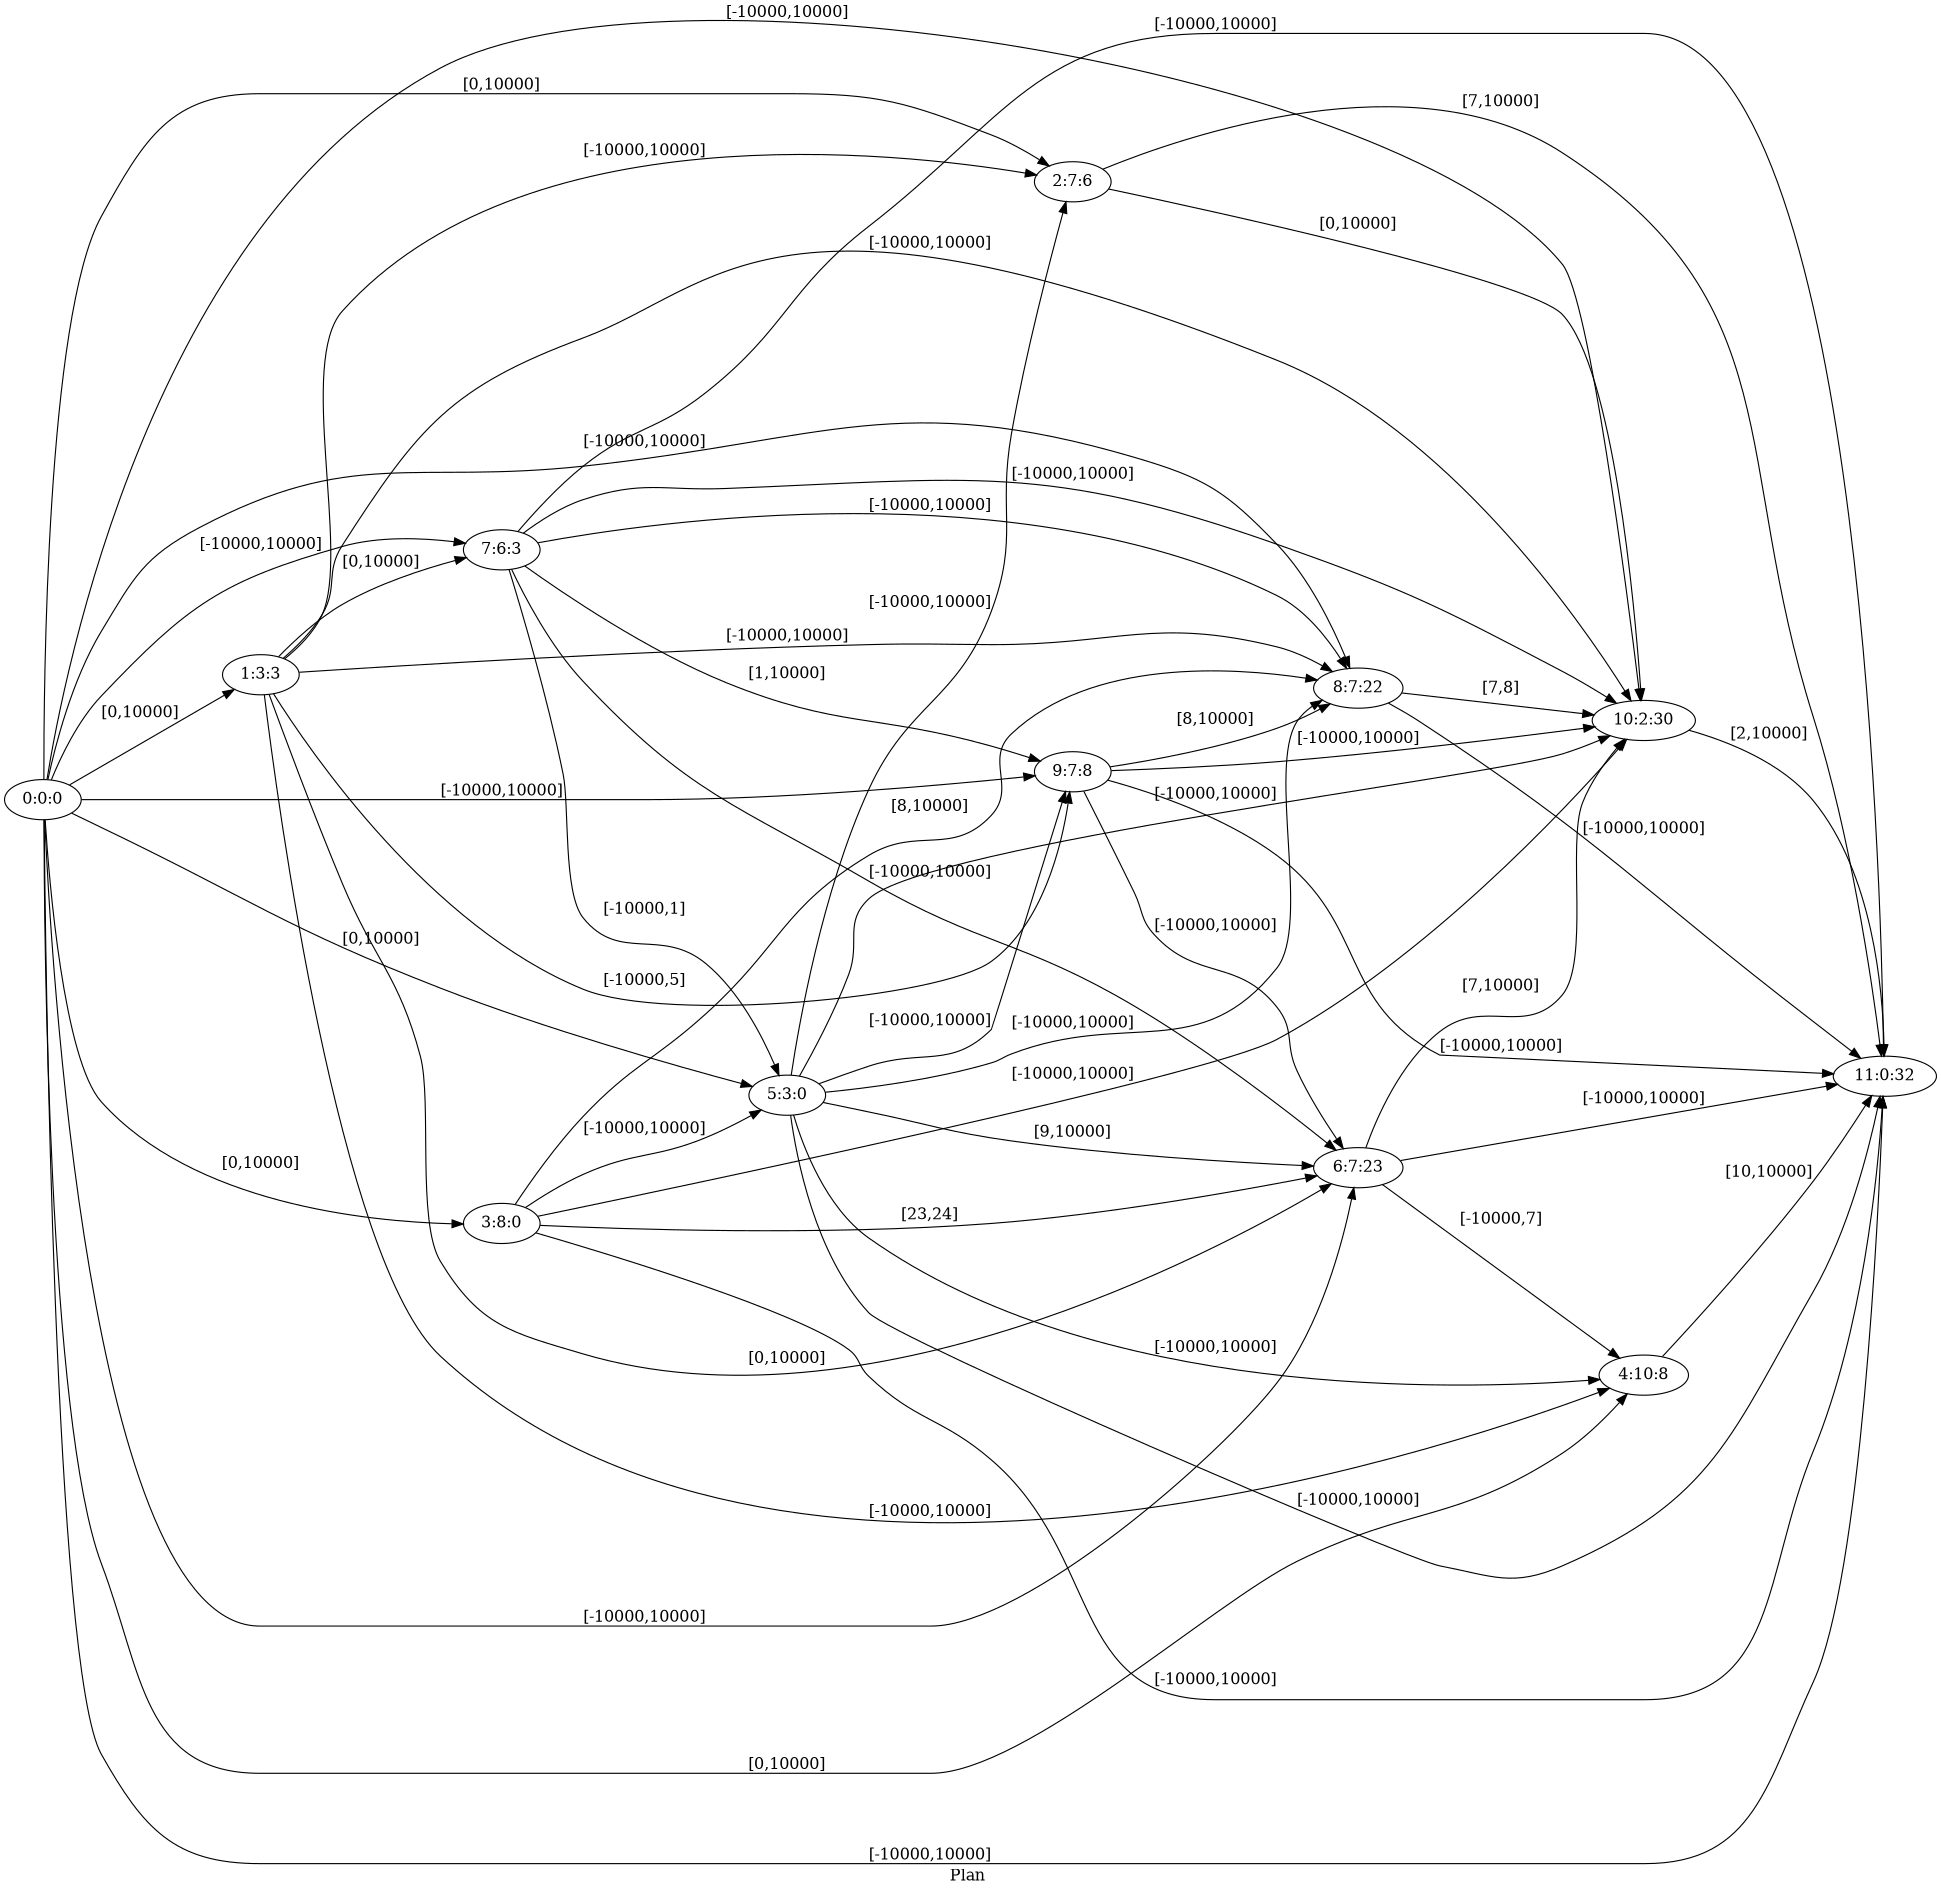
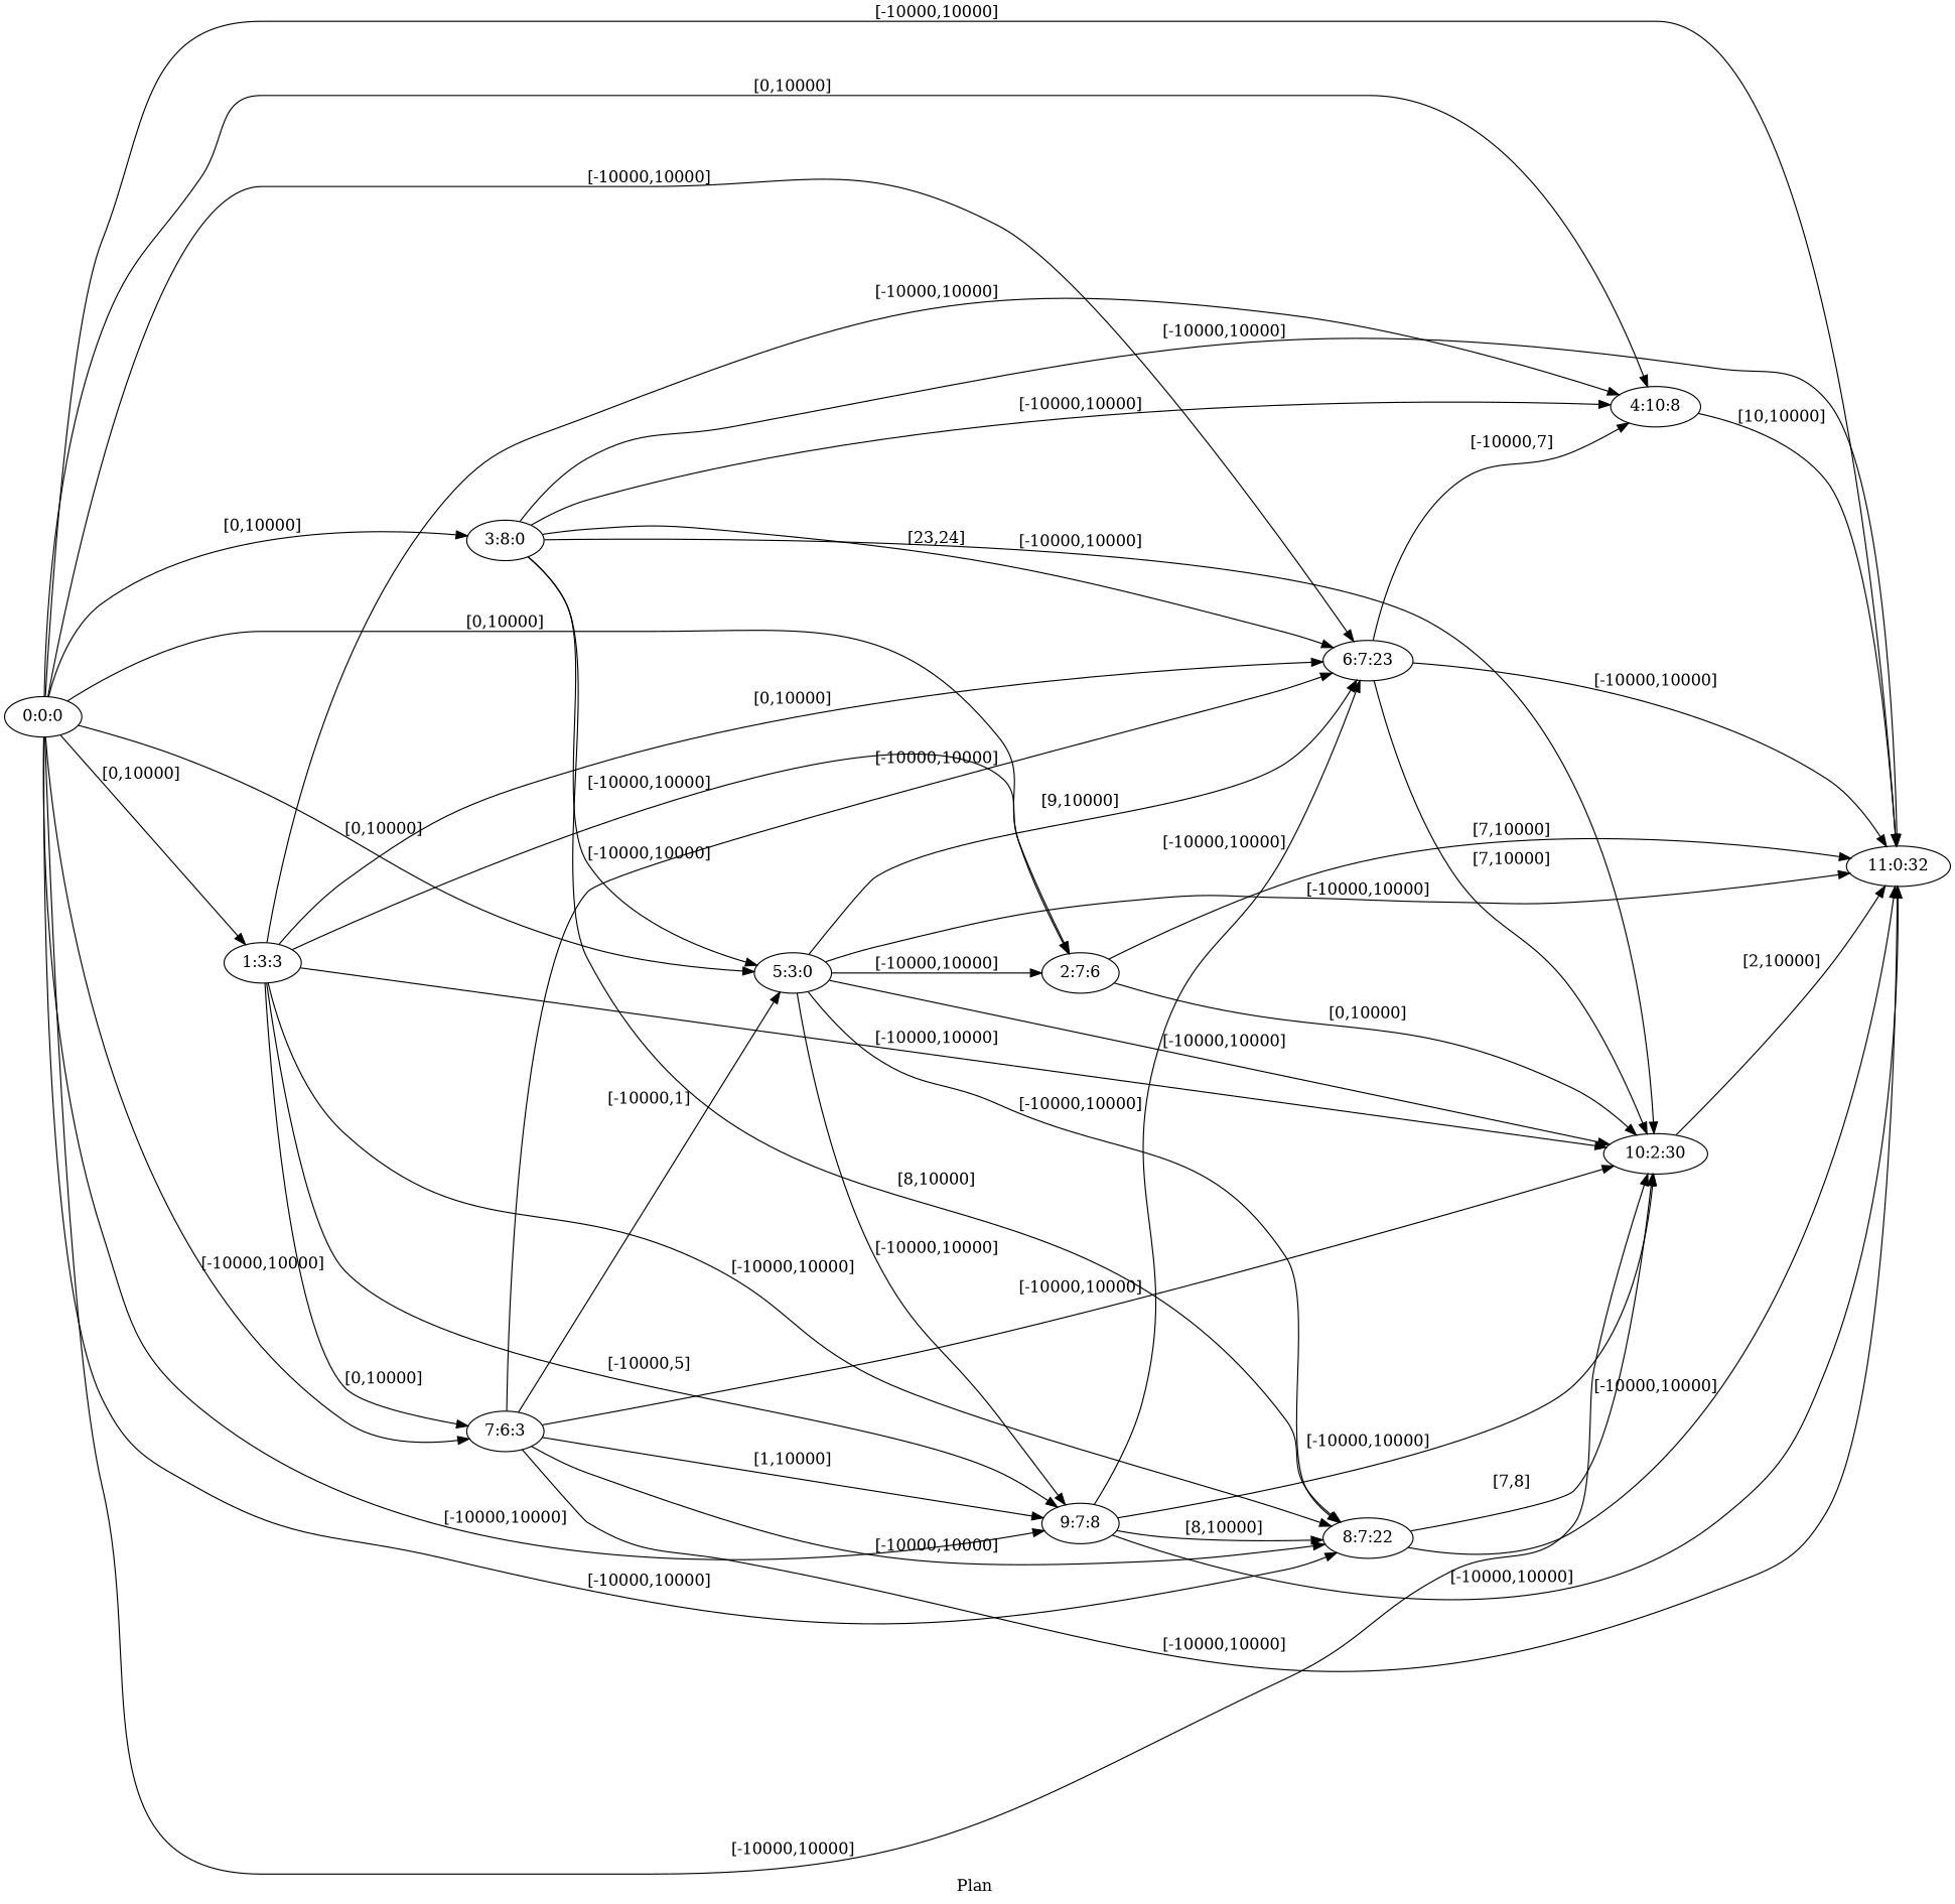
  digraph {
    fldt=0.669654
    label="Plan "
    nodesep=.45
    rankdir=LR
    "0:0:0"
    "1:3:3"
    "2:7:6"
    "3:8:0"
    "4:10:8"
    "5:3:0"
    "6:7:23"
    "7:6:3"
    "8:7:22"
    "9:7:8"
    "10:2:30"
    "11:0:32"
    "0:0:0" -> "1:3:3" [label="[0,10000]"]
    "0:0:0" -> "2:7:6" [label="[0,10000]"]
    "0:0:0" -> "3:8:0" [label="[0,10000]"]
    "0:0:0" -> "4:10:8" [label="[0,10000]"]
    "0:0:0" -> "5:3:0" [label="[0,10000]"]
    "0:0:0" -> "6:7:23" [label="[-10000,10000]"]
    "0:0:0" -> "7:6:3" [label="[-10000,10000]"]
    "0:0:0" -> "8:7:22" [label="[-10000,10000]"]
    "0:0:0" -> "9:7:8" [label="[-10000,10000]"]
    "0:0:0" -> "10:2:30" [label="[-10000,10000]"]
    "0:0:0" -> "11:0:32" [label="[-10000,10000]"]
    "1:3:3" -> "2:7:6" [label="[-10000,10000]"]
    "1:3:3" -> "4:10:8" [label="[-10000,10000]"]
    "1:3:3" -> "6:7:23" [label="[0,10000]"]
    "1:3:3" -> "7:6:3" [label="[0,10000]"]
    "1:3:3" -> "8:7:22" [label="[-10000,10000]"]
    "1:3:3" -> "9:7:8" [label="[-10000,5]"]
    "1:3:3" -> "10:2:30" [label="[-10000,10000]"]
    "2:7:6" -> "10:2:30" [label="[0,10000]"]
    "2:7:6" -> "11:0:32" [label="[7,10000]"]
-   "5:3:0" -> "4:10:8" [label="[-10000,10000]"]
+   "3:8:0" -> "4:10:8" [label="[-10000,10000]"]
    "3:8:0" -> "5:3:0" [label="[-10000,10000]"]
    "3:8:0" -> "6:7:23" [label="[23,24]"]
    "3:8:0" -> "8:7:22" [label="[8,10000]"]
    "3:8:0" -> "10:2:30" [label="[-10000,10000]"]
    "3:8:0" -> "11:0:32" [label="[-10000,10000]"]
    "4:10:8" -> "11:0:32" [label="[10,10000]"]
    "5:3:0" -> "2:7:6" [label="[-10000,10000]"]
    "5:3:0" -> "6:7:23" [label="[9,10000]"]
    "5:3:0" -> "8:7:22" [label="[-10000,10000]"]
    "5:3:0" -> "9:7:8" [label="[-10000,10000]"]
    "5:3:0" -> "10:2:30" [label="[-10000,10000]"]
    "5:3:0" -> "11:0:32" [label="[-10000,10000]"]
    "6:7:23" -> "4:10:8" [label="[-10000,7]"]
    "6:7:23" -> "10:2:30" [label="[7,10000]"]
    "6:7:23" -> "11:0:32" [label="[-10000,10000]"]
    "7:6:3" -> "5:3:0" [label="[-10000,1]"]
    "7:6:3" -> "6:7:23" [label="[-10000,10000]"]
    "7:6:3" -> "8:7:22" [label="[-10000,10000]"]
    "7:6:3" -> "9:7:8" [label="[1,10000]"]
    "7:6:3" -> "10:2:30" [label="[-10000,10000]"]
    "7:6:3" -> "11:0:32" [label="[-10000,10000]"]
    "8:7:22" -> "10:2:30" [label="[7,8]"]
    "8:7:22" -> "11:0:32" [label="[-10000,10000]"]
    "9:7:8" -> "6:7:23" [label="[-10000,10000]"]
    "9:7:8" -> "8:7:22" [label="[8,10000]"]
    "9:7:8" -> "10:2:30" [label="[-10000,10000]"]
    "9:7:8" -> "11:0:32" [label="[-10000,10000]"]
    "10:2:30" -> "11:0:32" [label="[2,10000]"]
  }
